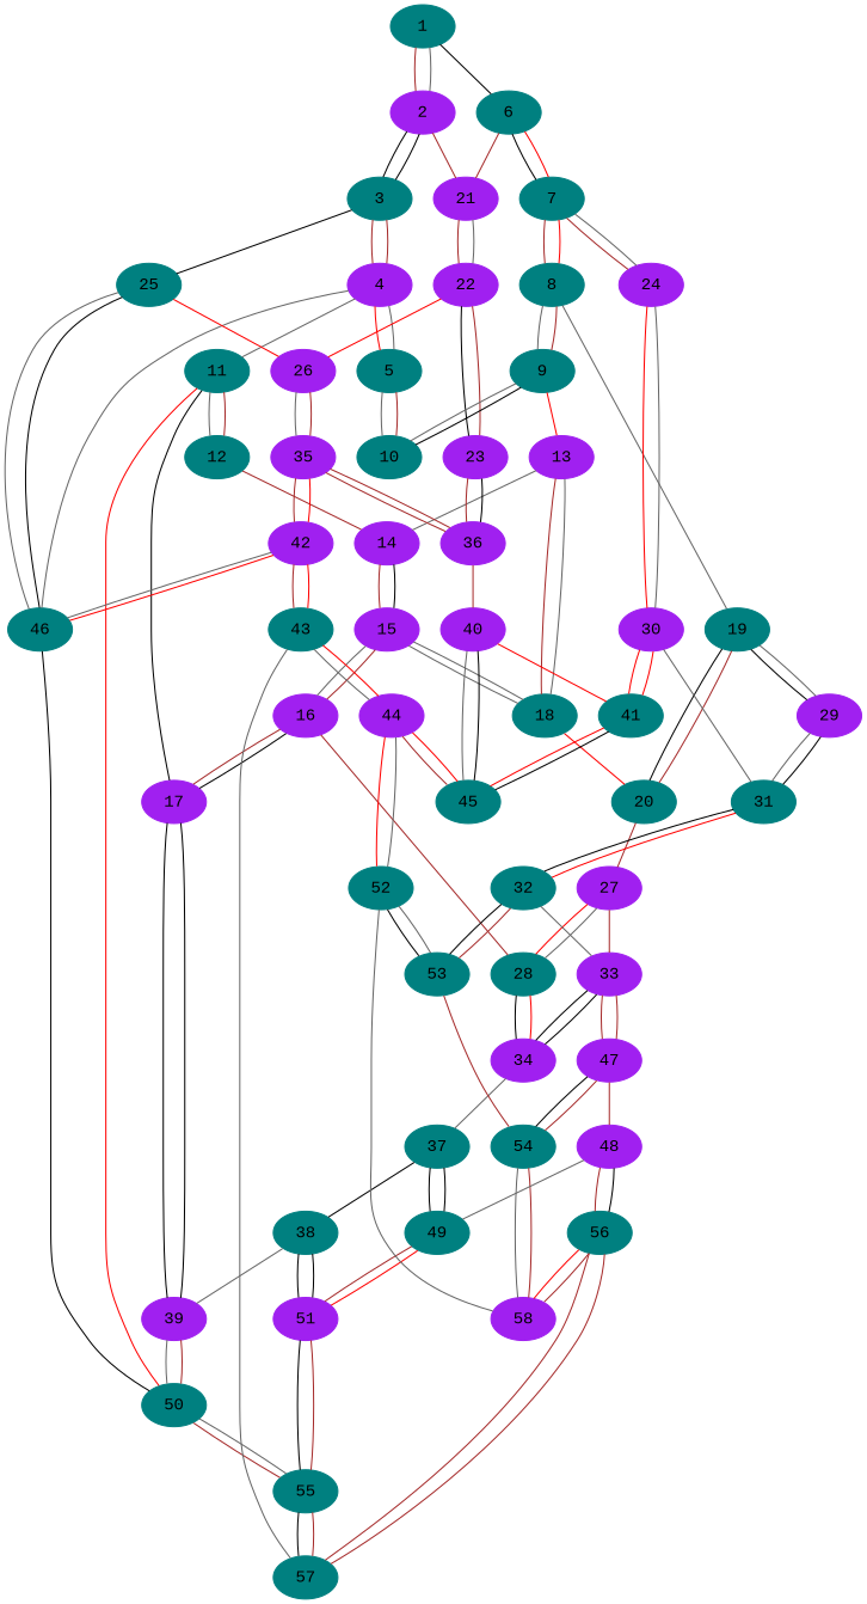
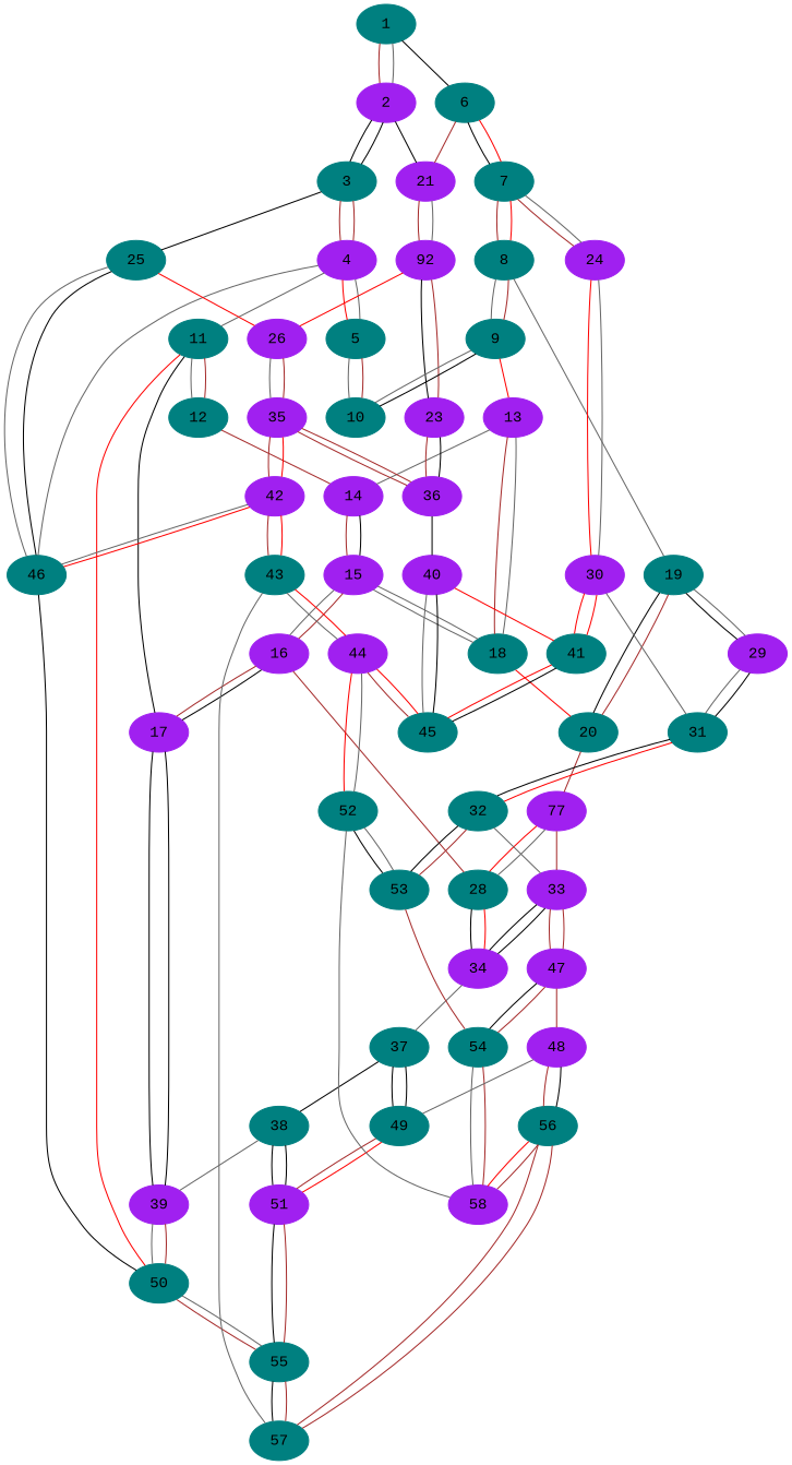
  graph {
    fontname="Liberation Mono"
    node [color=teal fontname="Liberation Mono" style=filled]
    edge [color=brown fontname="Liberation Mono"]
    2 [color=purple]
    1
    6
    3
    21 [color=purple]
    7
    4 [color=purple]
    25
-   22 [color=purple]
+   22 [color=purple label=92]
    5
    11
    46
    26 [color=purple]
    10
    12
    17 [color=purple]
    50
    8
    24 [color=purple]
    9
    19
    30 [color=purple]
    13 [color=purple]
    20
    29 [color=purple]
    14 [color=purple]
    18
    39 [color=purple]
    55
    15 [color=purple]
    16 [color=purple]
    28
    34 [color=purple]
-   27 [color=purple]
+   27 [color=purple label=77]
    31
    33 [color=purple]
    23 [color=purple]
    36 [color=purple]
    35 [color=purple]
    40 [color=purple]
    41
    42 [color=purple]
    37
    32
    45
    53
    47 [color=purple]
    54
    48 [color=purple]
    38
    49
    43
    51 [color=purple]
    44 [color=purple]
    57
    52
    58 [color=purple]
    56
    2 -- 3 [color=black]
    2 -- 3 [color=black]
-   2 -- 21
+   2 -- 21 [color=black]
    1 -- 2
    1 -- 2 [color=gray40]
    1 -- 6 [color=black]
    6 -- 21
    6 -- 7 [color=black]
    6 -- 7 [color=red]
    3 -- 4
    3 -- 4
    3 -- 25 [color=black]
    21 -- 22
    21 -- 22 [color=gray40]
    7 -- 8
    7 -- 8 [color=red]
    7 -- 24
    7 -- 24 [color=gray40]
    4 -- 5 [color=red]
    4 -- 5 [color=gray40]
    4 -- 11 [color=gray40]
    4 -- 46 [color=gray40]
    25 -- 46 [color=gray40]
    25 -- 46 [color=black]
    25 -- 26 [color=red]
    22 -- 26 [color=red]
    22 -- 23 [color=black]
    22 -- 23
    5 -- 10 [color=gray40]
    5 -- 10
    11 -- 12 [color=gray40]
    11 -- 12
    11 -- 17 [color=black]
    11 -- 50 [color=red]
    46 -- 50 [color=black]
    26 -- 35 [color=gray40]
    26 -- 35
    12 -- 14
    17 -- 39 [color=black]
    17 -- 39 [color=black]
    50 -- 55
    50 -- 55 [color=gray40]
    8 -- 9 [color=gray40]
    8 -- 9
    8 -- 19 [color=gray40]
    24 -- 30 [color=red]
    24 -- 30 [color=gray40]
    9 -- 10 [color=gray40]
    9 -- 10 [color=black]
    9 -- 13 [color=red]
    19 -- 20 [color=black]
    19 -- 20
    19 -- 29 [color=black]
    19 -- 29 [color=gray40]
    30 -- 31 [color=gray40]
    30 -- 41 [color=red]
    30 -- 41 [color=red]
    13 -- 14 [color=gray40]
    13 -- 18
    13 -- 18 [color=gray40]
    20 -- 27
    29 -- 31 [color=gray40]
    29 -- 31 [color=black]
    14 -- 15
    14 -- 15 [color=black]
    18 -- 20 [color=red]
    39 -- 50 [color=gray40]
    39 -- 50
    55 -- 57 [color=black]
    55 -- 57
    15 -- 18 [color=gray40]
    15 -- 18 [color=gray40]
    15 -- 16 [color=gray40]
    15 -- 16
    16 -- 17
    16 -- 17 [color=black]
    16 -- 28
    28 -- 34 [color=black]
    28 -- 34 [color=red]
    34 -- 37 [color=gray40]
    27 -- 28 [color=red]
    27 -- 28 [color=gray40]
    27 -- 33
    31 -- 32 [color=black]
    31 -- 32 [color=red]
    33 -- 34 [color=black]
    33 -- 34 [color=black]
    33 -- 47
    33 -- 47
    23 -- 36
    23 -- 36 [color=black]
-   36 -- 40
+   36 -- 40 [color=black]
    35 -- 36
    35 -- 36
    35 -- 42
    35 -- 42 [color=red]
    40 -- 41 [color=red]
    40 -- 45 [color=gray40]
    40 -- 45 [color=black]
    41 -- 45 [color=red]
    41 -- 45 [color=black]
    42 -- 46 [color=gray40]
    42 -- 46 [color=red]
    42 -- 43
    42 -- 43 [color=red]
    37 -- 38 [color=black]
    37 -- 49 [color=black]
    37 -- 49 [color=black]
    32 -- 33 [color=gray40]
    32 -- 53 [color=black]
    32 -- 53
    53 -- 54
    47 -- 54 [color=black]
    47 -- 54
    47 -- 48
    54 -- 58 [color=gray40]
    54 -- 58
    48 -- 49 [color=gray40]
    48 -- 56
    48 -- 56 [color=black]
    38 -- 39 [color=gray40]
    38 -- 51 [color=black]
    38 -- 51 [color=black]
    49 -- 51
    49 -- 51 [color=red]
    43 -- 44 [color=gray40]
    43 -- 44 [color=red]
    43 -- 57 [color=gray40]
    51 -- 55 [color=black]
    51 -- 55
    44 -- 45
    44 -- 45 [color=red]
    44 -- 52 [color=red]
    44 -- 52 [color=gray40]
    52 -- 53 [color=black]
    52 -- 53 [color=gray40]
    52 -- 58 [color=gray40]
    56 -- 57
    56 -- 57
    56 -- 58 [color=red]
    56 -- 58
  }
